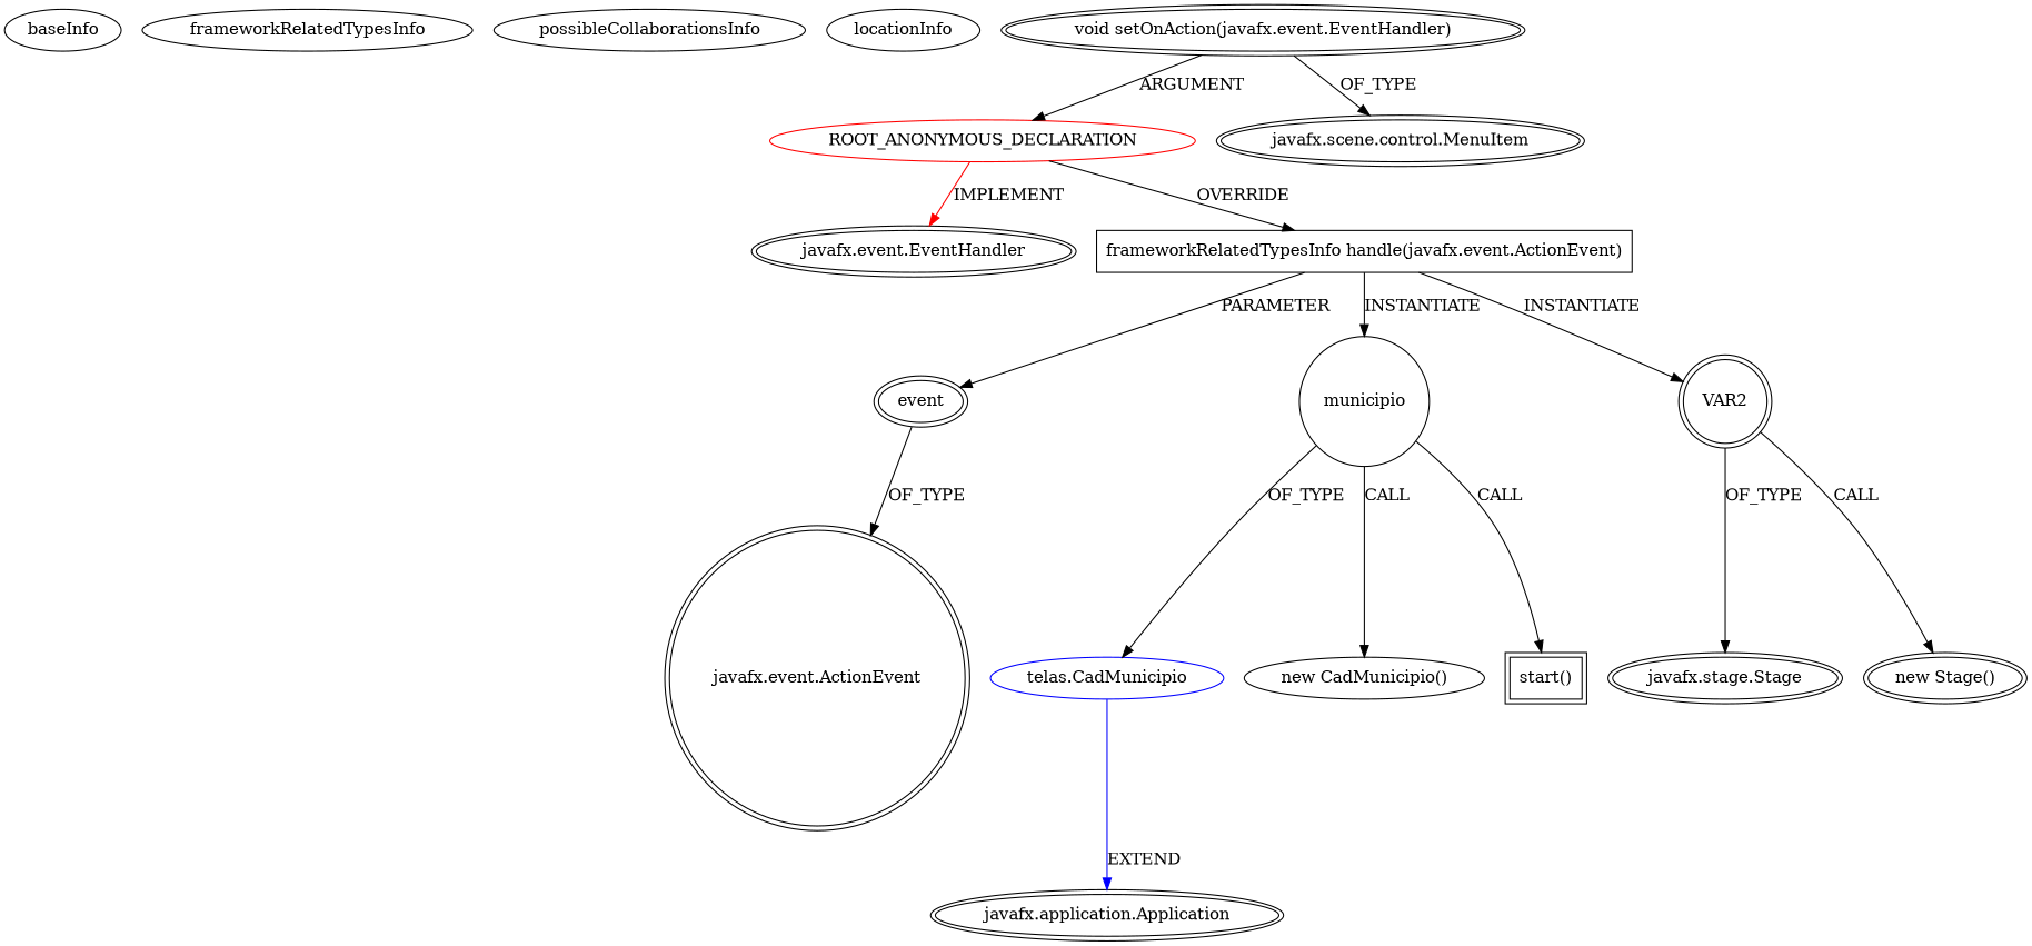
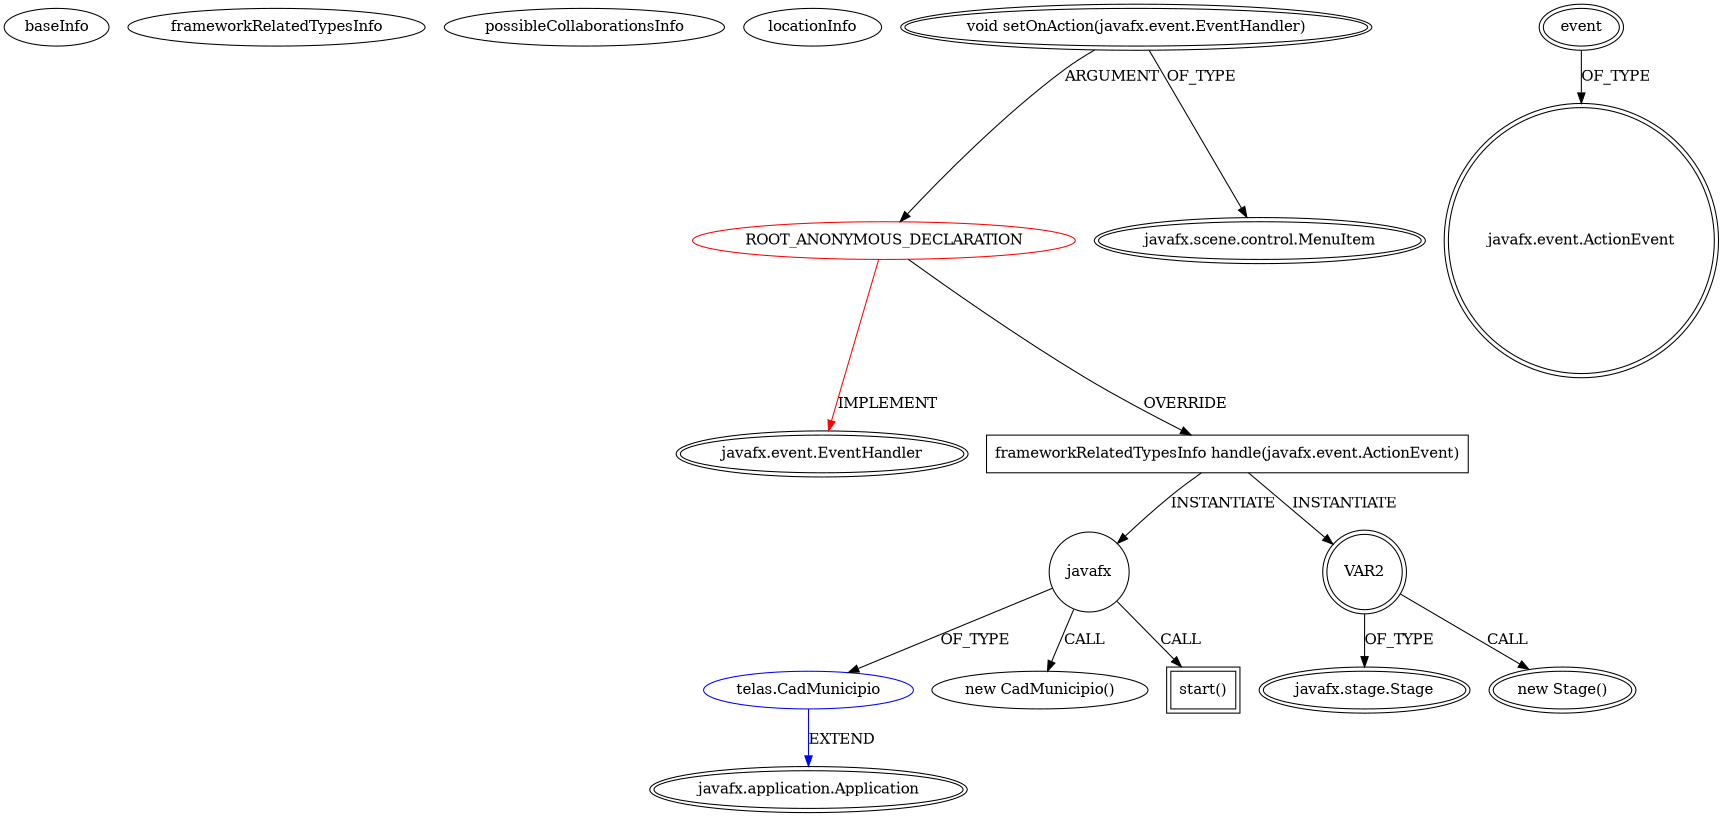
  digraph {
    node [isFrameworkType=true peripheries=2]
    baseInfo [category=extension_graph graphId=4701 isAnonymous=true possibleRelation=true isFrameworkType="" peripheries=""]
    frameworkRelatedTypesInfo [0="javafx.event.EventHandler" isFrameworkType="" peripheries=""]
    possibleCollaborationsInfo [0="4701~OVERRIDING_METHOD_DECLARATION-INSTANTIATION-~javafx.event.EventHandler ~javafx.application.Application ~true~false" isFrameworkType="" peripheries=""]
    locationInfo [contextSignature="void start(javafx.stage.Stage)" filePath="/viniciusbellini-Praticando/Praticando-master/src/telas/MenuPrincipal.java" graphId=4701 projectName="viniciusbellini-Praticando" isFrameworkType="" peripheries=""]
    n5 [color=red isFrameworkType=false label=ROOT_ANONYMOUS_DECLARATION vertexType=ROOT_ANONYMOUS_DECLARATION peripheries=""]
    n6 [label="javafx.event.EventHandler" vertexType=FRAMEWORK_INTERFACE_TYPE]
    n7 [isFrameworkType=false label="frameworkRelatedTypesInfo handle(javafx.event.ActionEvent)" shape=box vertexType=OVERRIDING_METHOD_DECLARATION peripheries=""]
    n8 [label=event vertexType=PARAMETER_DECLARATION]
-   n9 [isFrameworkType=false label=municipio shape=circle vertexType=VARIABLE_EXPRESION peripheries=""]
+   n9 [isFrameworkType=false label=javafx shape=circle vertexType=VARIABLE_EXPRESION peripheries=""]
    n10 [label=VAR2 shape=circle vertexType=VARIABLE_EXPRESION]
    n11 [label="void setOnAction(javafx.event.EventHandler)" vertexType=OUTSIDE_CALL]
    n12 [label="javafx.scene.control.MenuItem" vertexType=FRAMEWORK_CLASS_TYPE]
    n13 [label="javafx.event.ActionEvent" shape=circle vertexType=FRAMEWORK_CLASS_TYPE]
    n14 [color=blue isFrameworkType=false label="telas.CadMunicipio" vertexType=REFERENCE_CLIENT_CLASS_DECLARATION peripheries=""]
    n15 [isFrameworkType=false label="new CadMunicipio()" vertexType=CONSTRUCTOR_CALL peripheries=""]
    n16 [label="start()" shape=box vertexType=INSIDE_CALL]
    n17 [label="javafx.stage.Stage" vertexType=FRAMEWORK_CLASS_TYPE]
    n18 [label="new Stage()" vertexType=CONSTRUCTOR_CALL]
    n19 [label="javafx.application.Application" vertexType=FRAMEWORK_CLASS_TYPE]
    n5 -> n6 [color=red label=IMPLEMENT]
    n5 -> n7 [label=OVERRIDE]
-   n7 -> n8 [label=PARAMETER]
    n7 -> n9 [label=INSTANTIATE]
    n7 -> n10 [label=INSTANTIATE]
    n8 -> n13 [label=OF_TYPE]
    n9 -> n14 [label=OF_TYPE]
    n9 -> n15 [label=CALL]
    n9 -> n16 [label=CALL]
    n10 -> n17 [label=OF_TYPE]
    n10 -> n18 [label=CALL]
    n11 -> n5 [label=ARGUMENT]
    n11 -> n12 [label=OF_TYPE]
    n14 -> n19 [color=blue label=EXTEND]
  }
